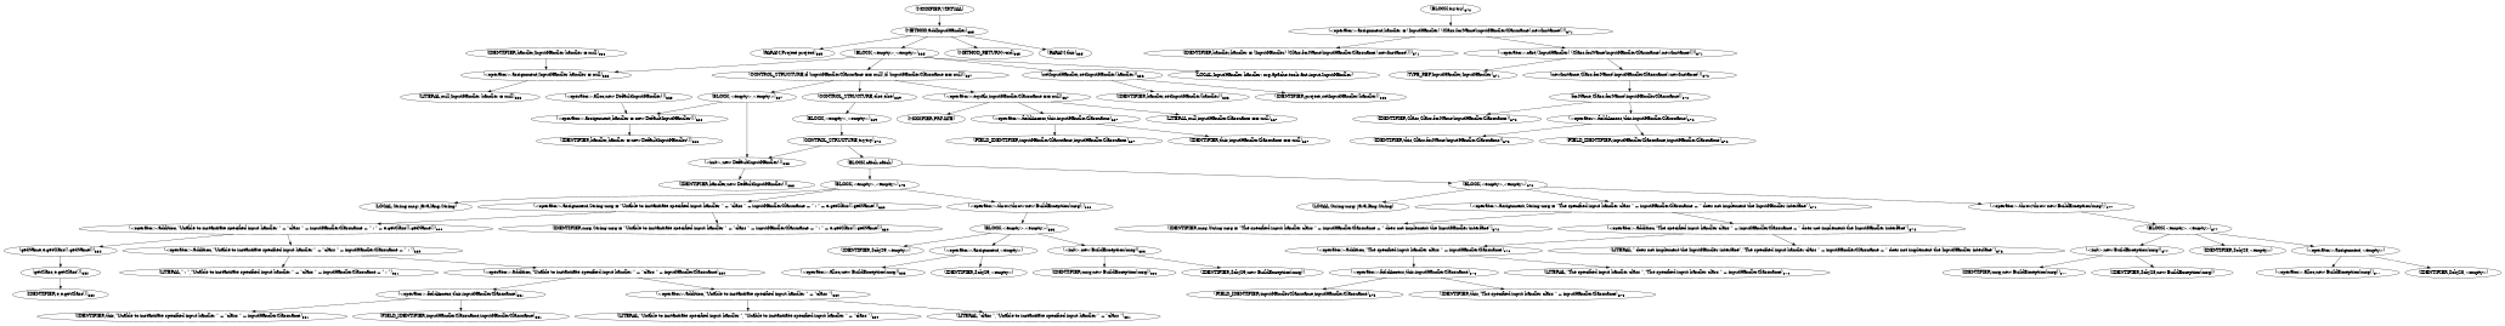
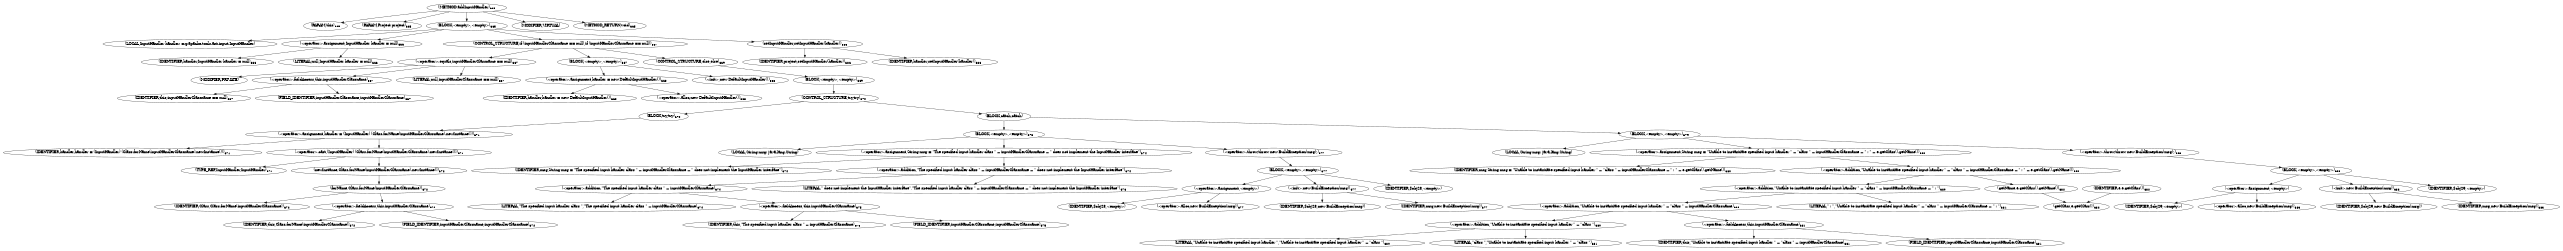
  digraph {
    n1 [label=<(METHOD,addInputHandler)<SUB>665</SUB>>]
    n2 [label=<(PARAM,this)<SUB>665</SUB>>]
    n3 [label=<(PARAM,Project project)<SUB>665</SUB>>]
    n4 [label=<(BLOCK,&lt;empty&gt;,&lt;empty&gt;)<SUB>665</SUB>>]
    n5 [label=<(MODIFIER,VIRTUAL)>]
    n6 [label=<(METHOD_RETURN,void)<SUB>665</SUB>>]
    n7 [label=<(LOCAL,InputHandler handler: org.apache.tools.ant.input.InputHandler)>]
    n8 [label=<(&lt;operator&gt;.assignment,InputHandler handler = null)<SUB>666</SUB>>]
    n9 [label=<(CONTROL_STRUCTURE,if (inputHandlerClassname == null),if (inputHandlerClassname == null))<SUB>667</SUB>>]
    n10 [label=<(setInputHandler,setInputHandler(handler))<SUB>686</SUB>>]
    n11 [label=<(MODIFIER,PRIVATE)>]
    n12 [label=<(IDENTIFIER,handler,InputHandler handler = null)<SUB>666</SUB>>]
    n13 [label=<(LITERAL,null,InputHandler handler = null)<SUB>666</SUB>>]
    n14 [label=<(&lt;operator&gt;.equals,inputHandlerClassname == null)<SUB>667</SUB>>]
    n15 [label=<(BLOCK,&lt;empty&gt;,&lt;empty&gt;)<SUB>667</SUB>>]
    n16 [label=<(CONTROL_STRUCTURE,else,else)<SUB>669</SUB>>]
    n17 [label=<(IDENTIFIER,project,setInputHandler(handler))<SUB>686</SUB>>]
    n18 [label=<(IDENTIFIER,handler,setInputHandler(handler))<SUB>686</SUB>>]
    n19 [label=<(&lt;operator&gt;.fieldAccess,this.inputHandlerClassname)<SUB>667</SUB>>]
    n20 [label=<(LITERAL,null,inputHandlerClassname == null)<SUB>667</SUB>>]
    n21 [label=<(&lt;operator&gt;.assignment,handler = new DefaultInputHandler())<SUB>668</SUB>>]
    n22 [label=<(&lt;init&gt;,new DefaultInputHandler())<SUB>668</SUB>>]
    n23 [label=<(BLOCK,&lt;empty&gt;,&lt;empty&gt;)<SUB>669</SUB>>]
    n24 [label=<(IDENTIFIER,this,inputHandlerClassname == null)<SUB>667</SUB>>]
    n25 [label=<(FIELD_IDENTIFIER,inputHandlerClassname,inputHandlerClassname)<SUB>667</SUB>>]
    n26 [label=<(IDENTIFIER,handler,handler = new DefaultInputHandler())<SUB>668</SUB>>]
    n27 [label=<(&lt;operator&gt;.alloc,new DefaultInputHandler())<SUB>668</SUB>>]
-   n28 [label=<(IDENTIFIER,handler,new DefaultInputHandler())<SUB>668</SUB>>]
    n29 [label=<(CONTROL_STRUCTURE,try,try)<SUB>670</SUB>>]
    n30 [label=<(BLOCK,try,try)<SUB>670</SUB>>]
    n31 [label=<(BLOCK,catch,catch)>]
    n32 [label=<(&lt;operator&gt;.assignment,handler = (InputHandler) (Class.forName(inputHandlerClassname).newInstance()))<SUB>671</SUB>>]
    n33 [label=<(BLOCK,&lt;empty&gt;,&lt;empty&gt;)<SUB>673</SUB>>]
    n34 [label=<(BLOCK,&lt;empty&gt;,&lt;empty&gt;)<SUB>679</SUB>>]
    n35 [label=<(IDENTIFIER,handler,handler = (InputHandler) (Class.forName(inputHandlerClassname).newInstance()))<SUB>671</SUB>>]
    n36 [label=<(&lt;operator&gt;.cast,(InputHandler) (Class.forName(inputHandlerClassname).newInstance()))<SUB>671</SUB>>]
    n37 [label=<(TYPE_REF,InputHandler,InputHandler)<SUB>671</SUB>>]
    n38 [label=<(newInstance,Class.forName(inputHandlerClassname).newInstance())<SUB>672</SUB>>]
    n39 [label=<(forName,Class.forName(inputHandlerClassname))<SUB>672</SUB>>]
    n40 [label=<(IDENTIFIER,Class,Class.forName(inputHandlerClassname))<SUB>672</SUB>>]
    n41 [label=<(&lt;operator&gt;.fieldAccess,this.inputHandlerClassname)<SUB>672</SUB>>]
    n42 [label=<(IDENTIFIER,this,Class.forName(inputHandlerClassname))<SUB>672</SUB>>]
    n43 [label=<(FIELD_IDENTIFIER,inputHandlerClassname,inputHandlerClassname)<SUB>672</SUB>>]
    n44 [label=<(LOCAL,String msg: java.lang.String)>]
    n45 [label=<(&lt;operator&gt;.assignment,String msg = &quot;The specified input handler class &quot; + inputHandlerClassname + &quot; does not implement the InputHandler interface&quot;)<SUB>674</SUB>>]
    n46 [label=<(&lt;operator&gt;.throw,throw new BuildException(msg);)<SUB>677</SUB>>]
    n47 [label=<(LOCAL,String msg: java.lang.String)>]
    n48 [label=<(&lt;operator&gt;.assignment,String msg = &quot;Unable to instantiate specified input handler &quot; + &quot;class &quot; + inputHandlerClassname + &quot; : &quot; + e.getClass().getName())<SUB>680</SUB>>]
    n49 [label=<(&lt;operator&gt;.throw,throw new BuildException(msg);)<SUB>683</SUB>>]
    n50 [label=<(IDENTIFIER,msg,String msg = &quot;The specified input handler class &quot; + inputHandlerClassname + &quot; does not implement the InputHandler interface&quot;)<SUB>674</SUB>>]
    n51 [label=<(&lt;operator&gt;.addition,&quot;The specified input handler class &quot; + inputHandlerClassname + &quot; does not implement the InputHandler interface&quot;)<SUB>674</SUB>>]
    n52 [label=<(BLOCK,&lt;empty&gt;,&lt;empty&gt;)<SUB>677</SUB>>]
    n53 [label=<(&lt;operator&gt;.addition,&quot;The specified input handler class &quot; + inputHandlerClassname)<SUB>674</SUB>>]
    n54 [label=<(LITERAL,&quot; does not implement the InputHandler interface&quot;,&quot;The specified input handler class &quot; + inputHandlerClassname + &quot; does not implement the InputHandler interface&quot;)<SUB>676</SUB>>]
    n55 [label=<(LITERAL,&quot;The specified input handler class &quot;,&quot;The specified input handler class &quot; + inputHandlerClassname)<SUB>674</SUB>>]
    n56 [label=<(&lt;operator&gt;.fieldAccess,this.inputHandlerClassname)<SUB>675</SUB>>]
    n57 [label=<(IDENTIFIER,this,&quot;The specified input handler class &quot; + inputHandlerClassname)<SUB>675</SUB>>]
    n58 [label=<(FIELD_IDENTIFIER,inputHandlerClassname,inputHandlerClassname)<SUB>675</SUB>>]
    n59 [label=<(&lt;operator&gt;.assignment,&lt;empty&gt;)>]
    n60 [label=<(&lt;init&gt;,new BuildException(msg))<SUB>677</SUB>>]
    n61 [label=<(IDENTIFIER,$obj28,&lt;empty&gt;)>]
    n62 [label=<(IDENTIFIER,$obj28,&lt;empty&gt;)>]
    n63 [label=<(&lt;operator&gt;.alloc,new BuildException(msg))<SUB>677</SUB>>]
    n64 [label=<(IDENTIFIER,$obj28,new BuildException(msg))>]
    n65 [label=<(IDENTIFIER,msg,new BuildException(msg))<SUB>677</SUB>>]
    n66 [label=<(IDENTIFIER,msg,String msg = &quot;Unable to instantiate specified input handler &quot; + &quot;class &quot; + inputHandlerClassname + &quot; : &quot; + e.getClass().getName())<SUB>680</SUB>>]
    n67 [label=<(&lt;operator&gt;.addition,&quot;Unable to instantiate specified input handler &quot; + &quot;class &quot; + inputHandlerClassname + &quot; : &quot; + e.getClass().getName())<SUB>680</SUB>>]
    n68 [label=<(BLOCK,&lt;empty&gt;,&lt;empty&gt;)<SUB>683</SUB>>]
    n69 [label=<(&lt;operator&gt;.addition,&quot;Unable to instantiate specified input handler &quot; + &quot;class &quot; + inputHandlerClassname + &quot; : &quot;)<SUB>680</SUB>>]
    n70 [label=<(getName,e.getClass().getName())<SUB>682</SUB>>]
    n71 [label=<(&lt;operator&gt;.addition,&quot;Unable to instantiate specified input handler &quot; + &quot;class &quot; + inputHandlerClassname)<SUB>680</SUB>>]
    n72 [label=<(LITERAL,&quot; : &quot;,&quot;Unable to instantiate specified input handler &quot; + &quot;class &quot; + inputHandlerClassname + &quot; : &quot;)<SUB>681</SUB>>]
    n73 [label=<(getClass,e.getClass())<SUB>682</SUB>>]
    n74 [label=<(&lt;operator&gt;.addition,&quot;Unable to instantiate specified input handler &quot; + &quot;class &quot;)<SUB>680</SUB>>]
    n75 [label=<(&lt;operator&gt;.fieldAccess,this.inputHandlerClassname)<SUB>681</SUB>>]
    n76 [label=<(LITERAL,&quot;Unable to instantiate specified input handler &quot;,&quot;Unable to instantiate specified input handler &quot; + &quot;class &quot;)<SUB>680</SUB>>]
    n77 [label=<(LITERAL,&quot;class &quot;,&quot;Unable to instantiate specified input handler &quot; + &quot;class &quot;)<SUB>681</SUB>>]
    n78 [label=<(IDENTIFIER,this,&quot;Unable to instantiate specified input handler &quot; + &quot;class &quot; + inputHandlerClassname)<SUB>681</SUB>>]
    n79 [label=<(FIELD_IDENTIFIER,inputHandlerClassname,inputHandlerClassname)<SUB>681</SUB>>]
    n80 [label=<(IDENTIFIER,e,e.getClass())<SUB>682</SUB>>]
    n81 [label=<(&lt;operator&gt;.assignment,&lt;empty&gt;)>]
    n82 [label=<(&lt;init&gt;,new BuildException(msg))<SUB>683</SUB>>]
    n83 [label=<(IDENTIFIER,$obj29,&lt;empty&gt;)>]
    n84 [label=<(IDENTIFIER,$obj29,&lt;empty&gt;)>]
    n85 [label=<(&lt;operator&gt;.alloc,new BuildException(msg))<SUB>683</SUB>>]
    n86 [label=<(IDENTIFIER,$obj29,new BuildException(msg))>]
    n87 [label=<(IDENTIFIER,msg,new BuildException(msg))<SUB>683</SUB>>]
    n1 -> n2
    n1 -> n3
    n1 -> n4
-   n5 -> n1
+   n1 -> n5
    n1 -> n6
    n4 -> n7
    n4 -> n8
    n4 -> n9
    n4 -> n10
-   n12 -> n8
+   n8 -> n12
    n8 -> n13
    n9 -> n14
    n9 -> n15
    n9 -> n16
    n10 -> n17
    n10 -> n18
    n14 -> n11
    n14 -> n19
    n14 -> n20
    n15 -> n21
    n15 -> n22
    n16 -> n23
    n19 -> n24
    n19 -> n25
    n21 -> n26
-   n27 -> n21
-   n22 -> n28
+   n21 -> n27
    n23 -> n29
-   n29 -> n22
+   n29 -> n30
    n29 -> n31
    n30 -> n32
    n31 -> n33
    n31 -> n34
    n32 -> n35
    n32 -> n36
    n33 -> n44
    n33 -> n45
    n33 -> n46
    n34 -> n47
    n34 -> n48
    n34 -> n49
    n36 -> n37
    n36 -> n38
    n38 -> n39
    n39 -> n40
    n39 -> n41
    n41 -> n42
    n41 -> n43
    n45 -> n50
    n45 -> n51
    n46 -> n52
    n48 -> n66
    n48 -> n67
    n49 -> n68
    n51 -> n53
    n51 -> n54
    n52 -> n59
    n52 -> n60
    n52 -> n61
    n53 -> n55
    n53 -> n56
    n56 -> n57
    n56 -> n58
    n59 -> n62
    n59 -> n63
    n60 -> n64
    n60 -> n65
    n67 -> n69
    n67 -> n70
    n68 -> n81
    n68 -> n82
    n68 -> n83
    n69 -> n71
    n69 -> n72
    n70 -> n73
    n71 -> n74
    n71 -> n75
-   n73 -> n80
+   n80 -> n73
    n74 -> n76
    n74 -> n77
    n75 -> n78
    n75 -> n79
    n81 -> n84
    n81 -> n85
    n82 -> n86
    n82 -> n87
  }
